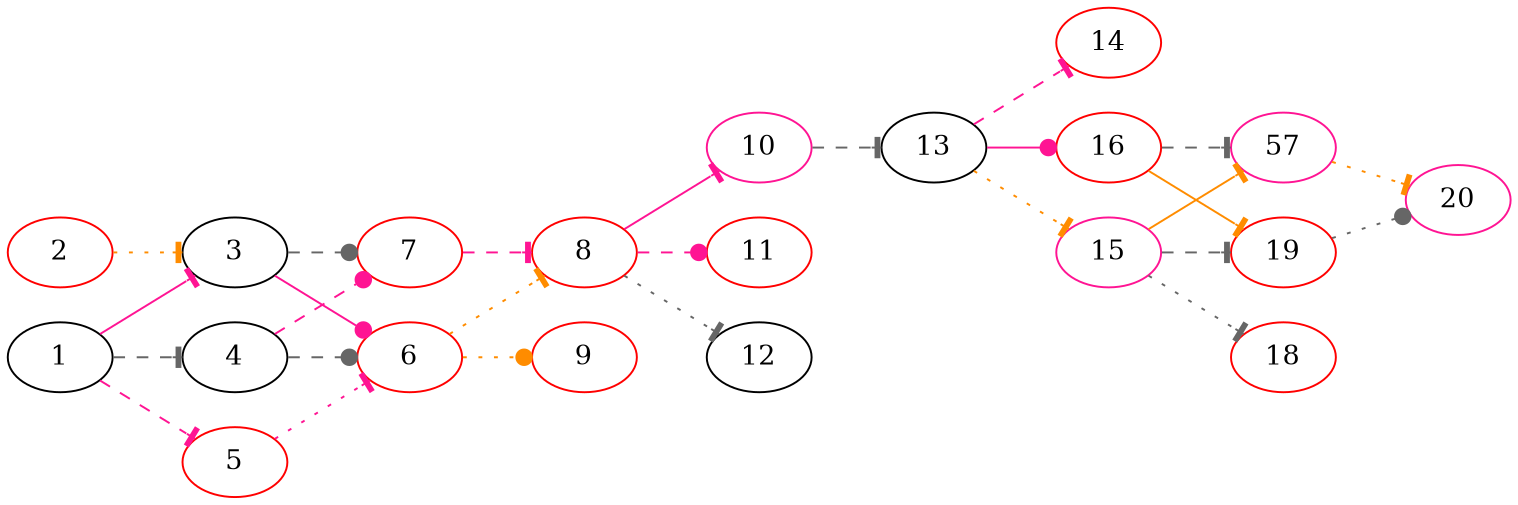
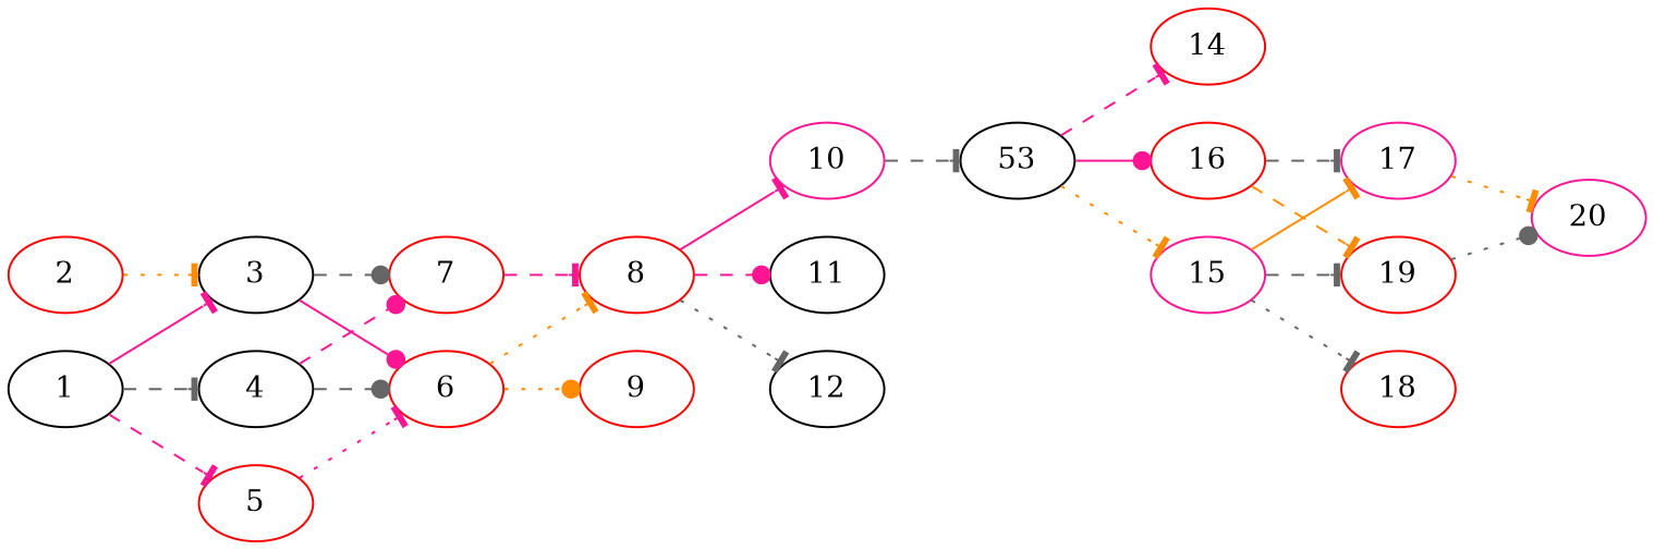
  digraph {
    rankdir=LR
    node [alpha=0.05 color=red]
    edge [arrowhead=tee color=deeppink style=dashed]
    1 [alpha=0.04 color=black expect_size=24051712]
    3 [alpha=0.07 color=black expect_size=20258816]
    4 [alpha=0.09 color=black expect_size=35663872]
    5 [alpha=0.13 expect_size=27469824]
    6 [alpha=0.16 expect_size=46586880]
    7 [alpha=0.08 expect_size=43911168]
    8 [alpha=0.00 expect_size=21432320]
    9 [alpha=0.13 expect_size=34483200]
    2 [alpha=0.16 expect_size=40905728]
    10 [alpha=0.06 color=deeppink expect_size=37936128]
-   11 [alpha=0.01 expect_size=7665664]
+   11 [alpha=0.01 color=black expect_size=7665664]
    12 [alpha=0.12 color=black expect_size=16571392]
-   13 [alpha=0.17 color=black expect_size=6972416]
+   13 [alpha=0.17 color=black expect_size=6972416 label=53]
    14 [alpha=0.10 expect_size=22376448]
    15 [alpha=0.10 color=deeppink expect_size=43951104]
    16 [alpha=0.19 expect_size=26549248]
-   17 [color=deeppink expect_size=16710656 label=57]
+   17 [color=deeppink expect_size=16710656]
    18 [alpha=0.20 expect_size=36046848]
    19 [expect_size=36786176]
    20 [color=deeppink expect_size=19221504]
    1 -> 3 [style=solid]
    1 -> 4 [color=gray40]
    1 -> 5
    3 -> 6 [arrowhead=dot style=solid]
    3 -> 7 [arrowhead=dot color=gray40]
    4 -> 6 [arrowhead=dot color=gray40]
    4 -> 7 [arrowhead=dot]
    5 -> 6 [style=dotted]
    6 -> 8 [color=darkorange style=dotted]
    6 -> 9 [arrowhead=dot color=darkorange style=dotted]
    7 -> 8
    8 -> 10 [style=solid]
    8 -> 11 [arrowhead=dot]
    8 -> 12 [color=gray40 style=dotted]
    2 -> 3 [color=darkorange style=dotted]
    10 -> 13 [color=gray40]
    13 -> 14
    13 -> 15 [color=darkorange style=dotted]
    13 -> 16 [arrowhead=dot style=solid]
    15 -> 17 [color=darkorange style=solid]
    15 -> 18 [color=gray40 style=dotted]
    15 -> 19 [color=gray40]
    16 -> 17 [color=gray40]
-   16 -> 19 [color=darkorange style=solid]
+   16 -> 19 [color=darkorange]
    17 -> 20 [color=darkorange style=dotted]
    19 -> 20 [arrowhead=dot color=gray40 style=dotted]
  }
